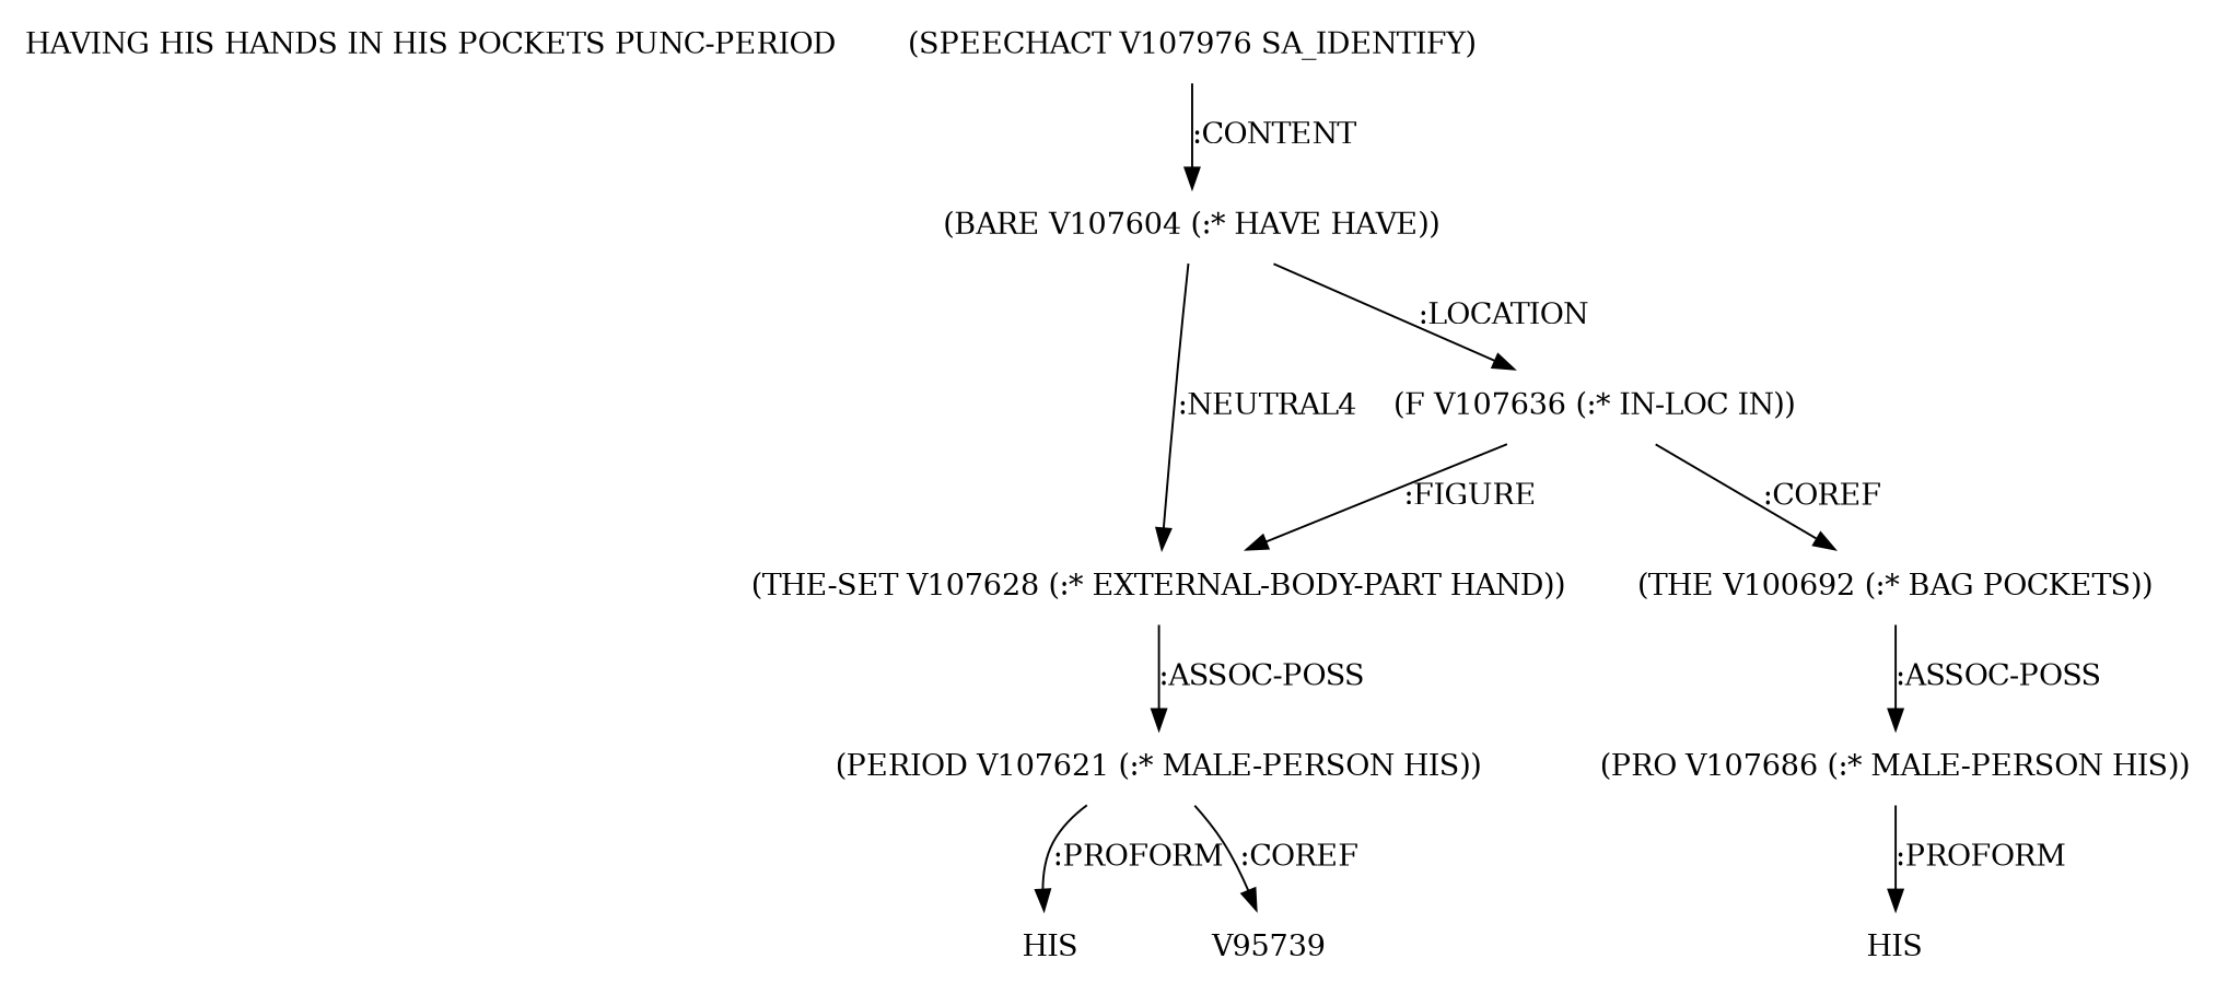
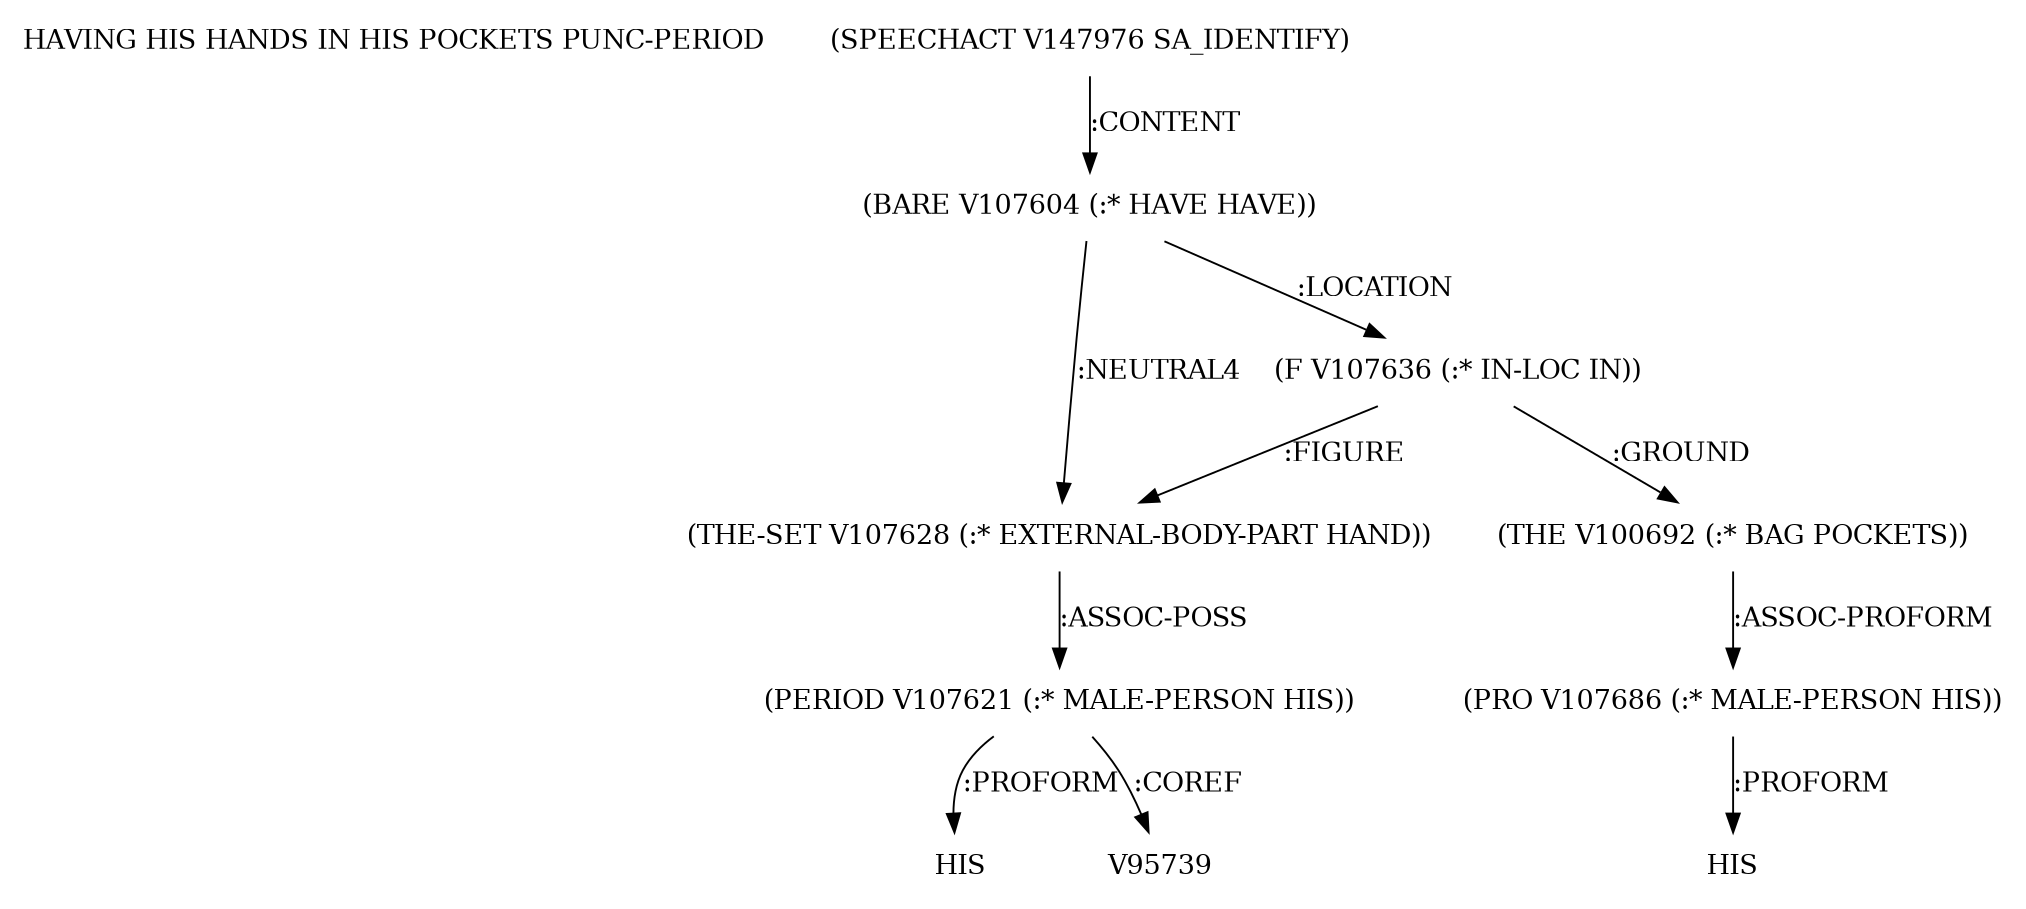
  digraph {
    node [shape=none]
    "HAVING HIS HANDS IN HIS POCKETS PUNC-PERIOD"
-   n2 [label="(SPEECHACT V107976 SA_IDENTIFY)"]
+   n2 [label="(SPEECHACT V147976 SA_IDENTIFY)"]
    n3 [label="(BARE V107604 (:* HAVE HAVE))"]
    n4 [label="(THE-SET V107628 (:* EXTERNAL-BODY-PART HAND))"]
    n5 [label="(F V107636 (:* IN-LOC IN))"]
    n6 [label="(PERIOD V107621 (:* MALE-PERSON HIS))"]
    n7 [label=HIS]
    V95739
    n9 [label="(THE V100692 (:* BAG POCKETS))"]
    n10 [label="(PRO V107686 (:* MALE-PERSON HIS))"]
    n11 [label=HIS]
    n2 -> n3 [label=":CONTENT"]
    n3 -> n4 [label=":NEUTRAL4"]
    n3 -> n5 [label=":LOCATION"]
    n4 -> n6 [label=":ASSOC-POSS"]
    n5 -> n4 [label=":FIGURE"]
-   n5 -> n9 [label=":COREF"]
+   n5 -> n9 [label=":GROUND"]
    n6 -> n7 [label=":PROFORM"]
    n6 -> V95739 [label=":COREF"]
-   n9 -> n10 [label=":ASSOC-POSS"]
+   n9 -> n10 [label=":ASSOC-PROFORM"]
    n10 -> n11 [label=":PROFORM"]
  }
